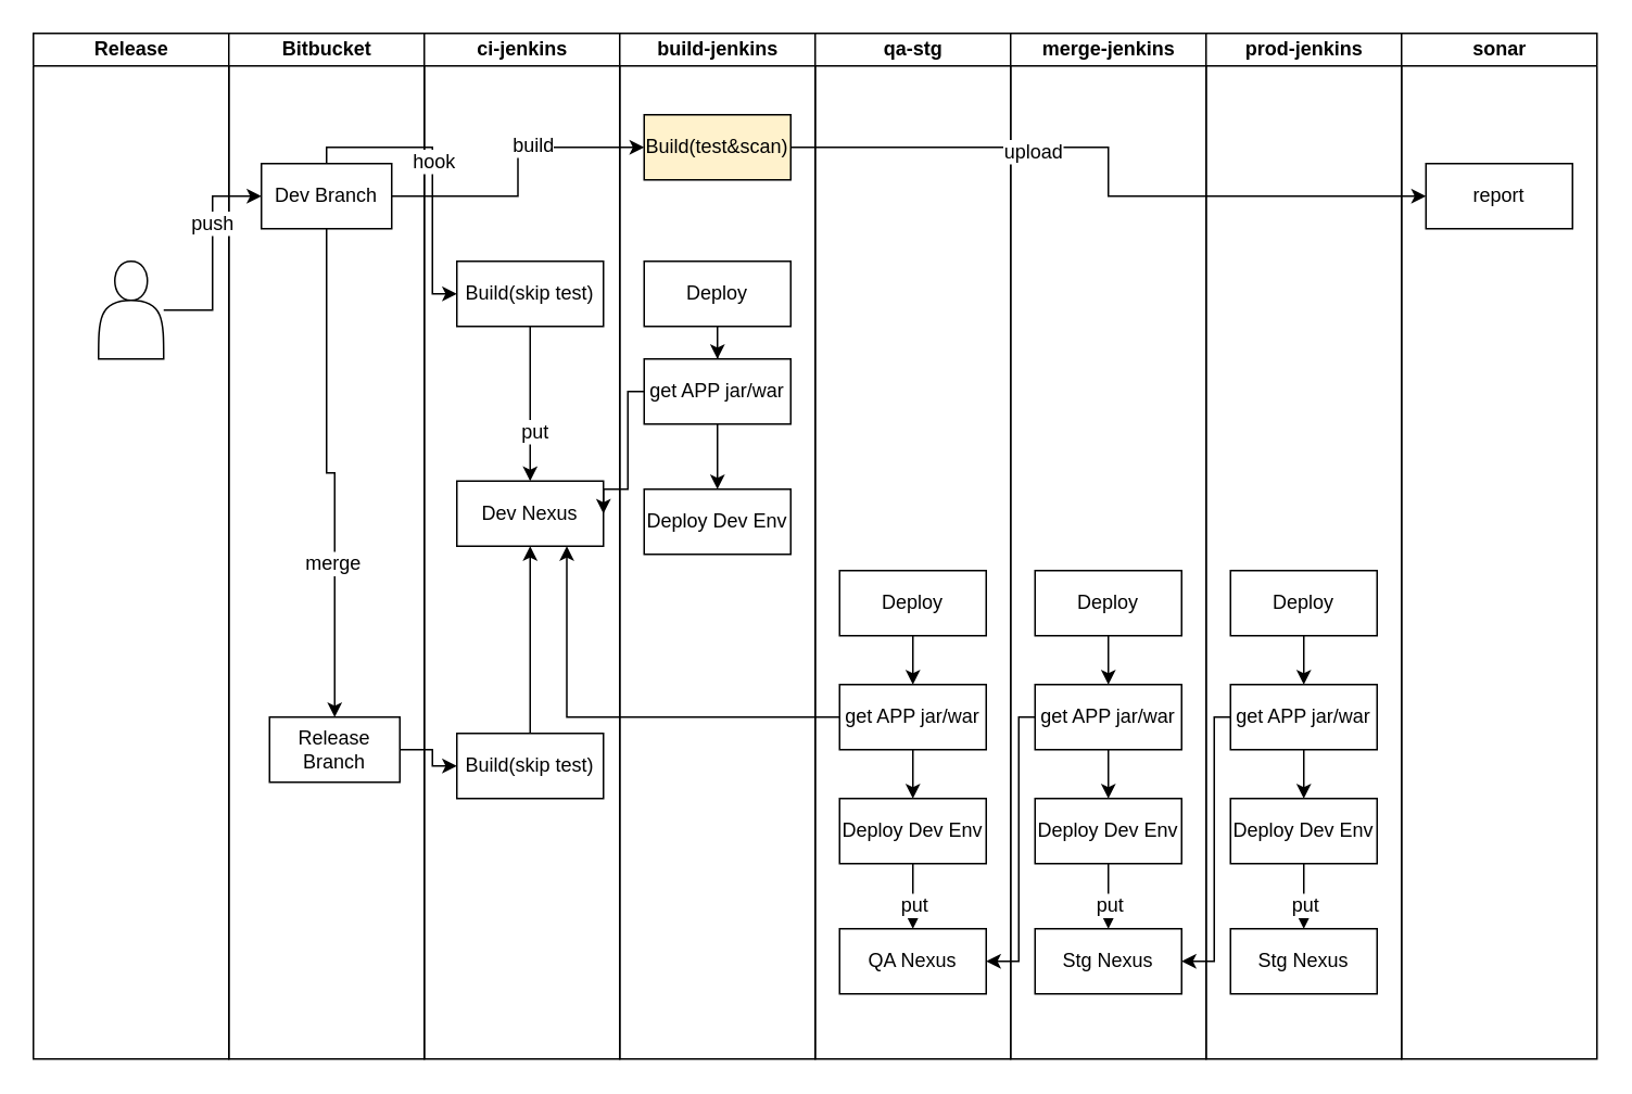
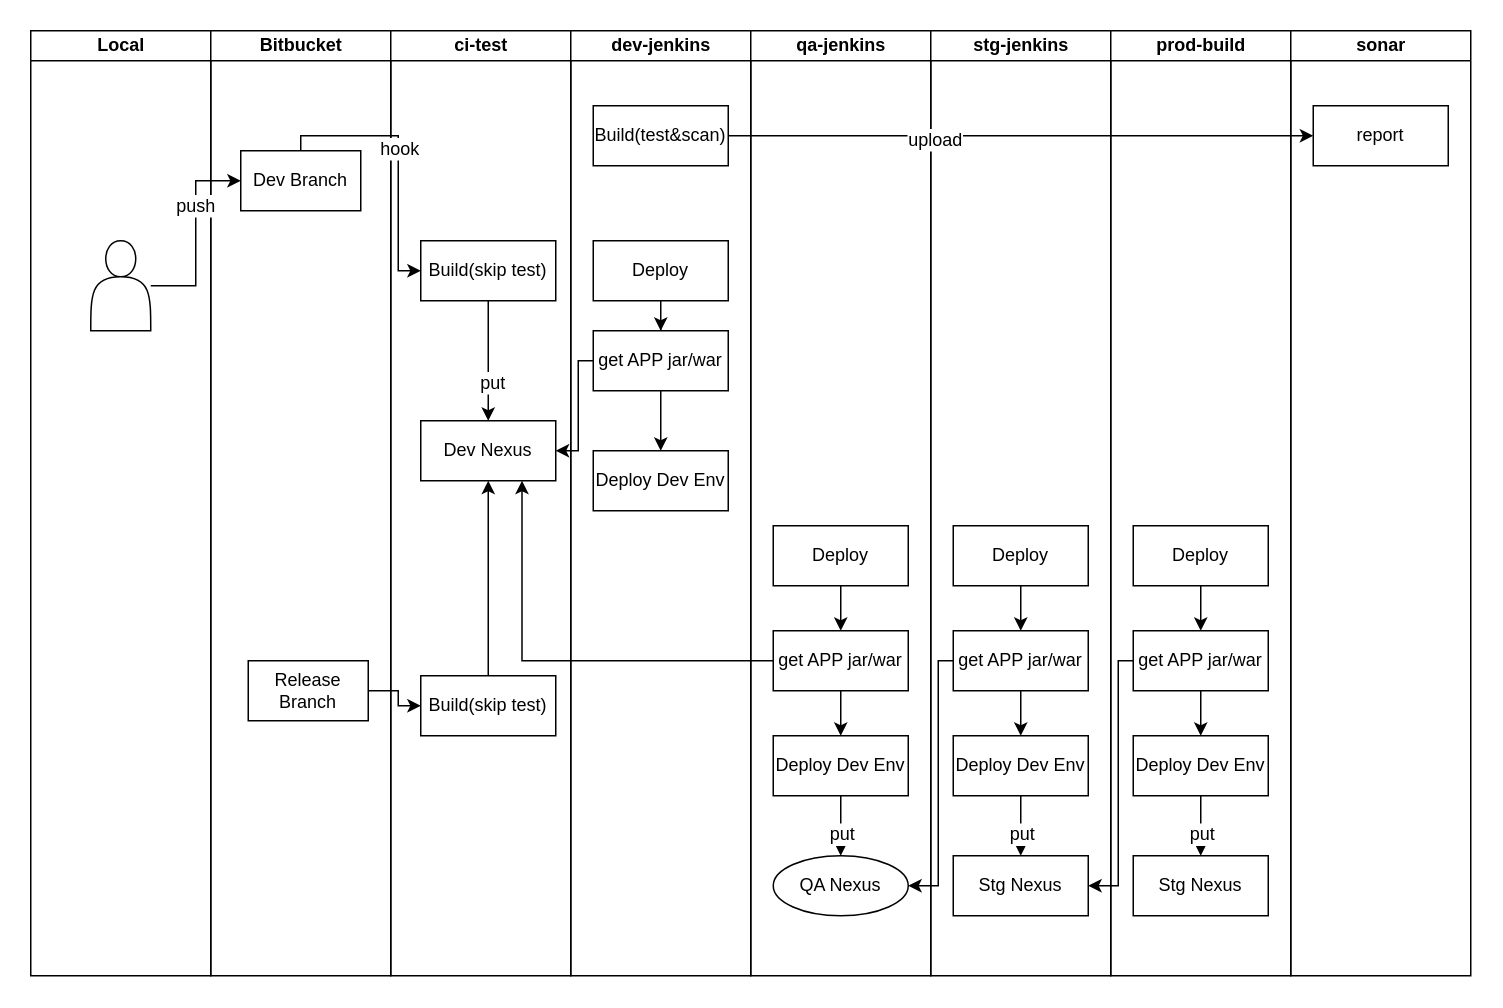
  <mxCell id="0" />
  <mxCell id="1" parent="0" />
- <mxCell id="2" value="Release" style="swimlane;html=1;startSize=20;" vertex="1" parent="1"><mxGeometry x="20" y="20" width="120" height="630" as="geometry"><mxRectangle y="20" width="70" height="1260" as="alternateBounds" /></mxGeometry></mxCell>
+ <mxCell id="2" value="Local" style="swimlane;html=1;startSize=20;" vertex="1" parent="1"><mxGeometry x="20" y="20" width="120" height="630" as="geometry"><mxRectangle y="20" width="70" height="1260" as="alternateBounds" /></mxGeometry></mxCell>
  <mxCell id="3" value="" style="shape=actor;whiteSpace=wrap;html=1;" vertex="1" parent="2"><mxGeometry x="40" y="140" width="40" height="60" as="geometry" /></mxCell>
  <mxCell id="4" value="Bitbucket" style="swimlane;html=1;startSize=20;" vertex="1" parent="1"><mxGeometry x="140" y="20" width="120" height="630" as="geometry" /></mxCell>
- <mxCell id="5" style="edgeStyle=orthogonalEdgeStyle;rounded=0;orthogonalLoop=1;jettySize=auto;html=1;" edge="1" parent="4" source="7" target="8"><mxGeometry relative="1" as="geometry" /></mxCell>
- <mxCell id="6" value="merge" style="text;html=1;resizable=0;points=[];align=center;verticalAlign=middle;labelBackgroundColor=#ffffff;" vertex="1" connectable="0" parent="5"><mxGeometry x="0.377" y="-2" relative="1" as="geometry"><mxPoint as="offset" /></mxGeometry></mxCell>
  <mxCell id="7" value="Dev Branch" style="rounded=0;whiteSpace=wrap;html=1;" vertex="1" parent="4"><mxGeometry x="20" y="80" width="80" height="40" as="geometry" /></mxCell>
  <mxCell id="8" value="Release Branch" style="rounded=0;whiteSpace=wrap;html=1;" vertex="1" parent="4"><mxGeometry x="25" y="420" width="80" height="40" as="geometry" /></mxCell>
- <mxCell id="9" value="ci-jenkins" style="swimlane;html=1;startSize=20;" vertex="1" parent="1"><mxGeometry x="260" y="20" width="120" height="630" as="geometry" /></mxCell>
+ <mxCell id="9" value="ci-test" style="swimlane;html=1;startSize=20;" vertex="1" parent="1"><mxGeometry x="260" y="20" width="120" height="630" as="geometry" /></mxCell>
  <mxCell id="10" value="" style="edgeStyle=orthogonalEdgeStyle;rounded=0;orthogonalLoop=1;jettySize=auto;html=1;" edge="1" parent="9" source="12" target="13"><mxGeometry relative="1" as="geometry" /></mxCell>
  <mxCell id="11" value="put" style="text;html=1;resizable=0;points=[];align=center;verticalAlign=middle;labelBackgroundColor=#ffffff;" vertex="1" connectable="0" parent="10"><mxGeometry x="0.344" y="2" relative="1" as="geometry"><mxPoint as="offset" /></mxGeometry></mxCell>
  <mxCell id="12" value="Build(skip test)" style="rounded=0;whiteSpace=wrap;html=1;" vertex="1" parent="9"><mxGeometry x="20" y="140" width="90" height="40" as="geometry" /></mxCell>
- <mxCell id="13" value="Dev Nexus" style="rounded=0;whiteSpace=wrap;html=1;" vertex="1" parent="9"><mxGeometry x="20" y="275" width="90" height="40" as="geometry" /></mxCell>
+ <mxCell id="13" value="Dev Nexus" style="rounded=0;whiteSpace=wrap;html=1;" vertex="1" parent="9"><mxGeometry x="20" y="260" width="90" height="40" as="geometry" /></mxCell>
  <mxCell id="14" style="edgeStyle=orthogonalEdgeStyle;rounded=0;orthogonalLoop=1;jettySize=auto;html=1;entryX=0.5;entryY=1;entryDx=0;entryDy=0;" edge="1" parent="9" source="15" target="13"><mxGeometry relative="1" as="geometry" /></mxCell>
  <mxCell id="15" value="Build(skip test)" style="rounded=0;whiteSpace=wrap;html=1;" vertex="1" parent="9"><mxGeometry x="20" y="430" width="90" height="40" as="geometry" /></mxCell>
- <mxCell id="16" value="build-jenkins" style="swimlane;html=1;startSize=20;" vertex="1" parent="1"><mxGeometry x="380" y="20" width="120" height="630" as="geometry"><mxRectangle y="20" width="70" height="1260" as="alternateBounds" /></mxGeometry></mxCell>
- <mxCell id="17" value="Build(test&amp;amp;scan)" style="rounded=0;whiteSpace=wrap;html=1;fillColor=#fff2cc;" vertex="1" parent="16"><mxGeometry x="15" y="50" width="90" height="40" as="geometry" /></mxCell>
+ <mxCell id="16" value="dev-jenkins" style="swimlane;html=1;startSize=20;" vertex="1" parent="1"><mxGeometry x="380" y="20" width="120" height="630" as="geometry"><mxRectangle y="20" width="70" height="1260" as="alternateBounds" /></mxGeometry></mxCell>
+ <mxCell id="17" value="Build(test&amp;amp;scan)" style="rounded=0;whiteSpace=wrap;html=1;" vertex="1" parent="16"><mxGeometry x="15" y="50" width="90" height="40" as="geometry" /></mxCell>
  <mxCell id="18" value="" style="edgeStyle=orthogonalEdgeStyle;rounded=0;orthogonalLoop=1;jettySize=auto;html=1;" edge="1" parent="16" source="19" target="21"><mxGeometry relative="1" as="geometry" /></mxCell>
  <mxCell id="19" value="Deploy" style="rounded=0;whiteSpace=wrap;html=1;" vertex="1" parent="16"><mxGeometry x="15" y="140" width="90" height="40" as="geometry" /></mxCell>
  <mxCell id="20" value="" style="edgeStyle=orthogonalEdgeStyle;rounded=0;orthogonalLoop=1;jettySize=auto;html=1;" edge="1" parent="16" source="21" target="22"><mxGeometry relative="1" as="geometry" /></mxCell>
  <mxCell id="21" value="get APP jar/war" style="rounded=0;whiteSpace=wrap;html=1;" vertex="1" parent="16"><mxGeometry x="15" y="200" width="90" height="40" as="geometry" /></mxCell>
  <mxCell id="22" value="Deploy Dev Env" style="rounded=0;whiteSpace=wrap;html=1;" vertex="1" parent="16"><mxGeometry x="15" y="280" width="90" height="40" as="geometry" /></mxCell>
- <mxCell id="23" value="qa-stg" style="swimlane;html=1;startSize=20;" vertex="1" parent="1"><mxGeometry x="500" y="20" width="120" height="630" as="geometry" /></mxCell>
+ <mxCell id="23" value="qa-jenkins" style="swimlane;html=1;startSize=20;" vertex="1" parent="1"><mxGeometry x="500" y="20" width="120" height="630" as="geometry" /></mxCell>
  <mxCell id="24" style="edgeStyle=orthogonalEdgeStyle;rounded=0;orthogonalLoop=1;jettySize=auto;html=1;" edge="1" parent="23" source="25" target="27"><mxGeometry relative="1" as="geometry" /></mxCell>
  <mxCell id="25" value="Deploy" style="rounded=0;whiteSpace=wrap;html=1;" vertex="1" parent="23"><mxGeometry x="15" y="330" width="90" height="40" as="geometry" /></mxCell>
  <mxCell id="26" style="edgeStyle=orthogonalEdgeStyle;rounded=0;orthogonalLoop=1;jettySize=auto;html=1;entryX=0.5;entryY=0;entryDx=0;entryDy=0;" edge="1" parent="23" source="27" target="30"><mxGeometry relative="1" as="geometry" /></mxCell>
  <mxCell id="27" value="get APP jar/war" style="rounded=0;whiteSpace=wrap;html=1;" vertex="1" parent="23"><mxGeometry x="15" y="400" width="90" height="40" as="geometry" /></mxCell>
  <mxCell id="28" style="edgeStyle=orthogonalEdgeStyle;rounded=0;orthogonalLoop=1;jettySize=auto;html=1;entryX=0.5;entryY=0;entryDx=0;entryDy=0;" edge="1" parent="23" source="30" target="31"><mxGeometry relative="1" as="geometry" /></mxCell>
  <mxCell id="29" value="put" style="text;html=1;resizable=0;points=[];align=center;verticalAlign=middle;labelBackgroundColor=#ffffff;" vertex="1" connectable="0" parent="28"><mxGeometry x="0.262" relative="1" as="geometry"><mxPoint as="offset" /></mxGeometry></mxCell>
  <mxCell id="30" value="Deploy Dev Env" style="rounded=0;whiteSpace=wrap;html=1;" vertex="1" parent="23"><mxGeometry x="15" y="470" width="90" height="40" as="geometry" /></mxCell>
- <mxCell id="31" value="QA Nexus" style="rounded=0;whiteSpace=wrap;html=1;" vertex="1" parent="23"><mxGeometry x="15" y="550" width="90" height="40" as="geometry" /></mxCell>
- <mxCell id="32" value="merge-jenkins" style="swimlane;html=1;startSize=20;" vertex="1" parent="1"><mxGeometry x="620" y="20" width="120" height="630" as="geometry" /></mxCell>
+ <mxCell id="31" value="QA Nexus" style="ellipse;whiteSpace=wrap;html=1;" vertex="1" parent="23"><mxGeometry x="15" y="550" width="90" height="40" as="geometry" /></mxCell>
+ <mxCell id="32" value="stg-jenkins" style="swimlane;html=1;startSize=20;" vertex="1" parent="1"><mxGeometry x="620" y="20" width="120" height="630" as="geometry" /></mxCell>
  <mxCell id="33" value="Deploy" style="rounded=0;whiteSpace=wrap;html=1;" vertex="1" parent="32"><mxGeometry x="15" y="330" width="90" height="40" as="geometry" /></mxCell>
  <mxCell id="34" value="get APP jar/war" style="rounded=0;whiteSpace=wrap;html=1;" vertex="1" parent="32"><mxGeometry x="15" y="400" width="90" height="40" as="geometry" /></mxCell>
  <mxCell id="35" style="edgeStyle=orthogonalEdgeStyle;rounded=0;orthogonalLoop=1;jettySize=auto;html=1;" edge="1" parent="32" source="33" target="34"><mxGeometry relative="1" as="geometry" /></mxCell>
  <mxCell id="36" value="Deploy Dev Env" style="rounded=0;whiteSpace=wrap;html=1;" vertex="1" parent="32"><mxGeometry x="15" y="470" width="90" height="40" as="geometry" /></mxCell>
  <mxCell id="37" style="edgeStyle=orthogonalEdgeStyle;rounded=0;orthogonalLoop=1;jettySize=auto;html=1;entryX=0.5;entryY=0;entryDx=0;entryDy=0;" edge="1" parent="32" source="34" target="36"><mxGeometry relative="1" as="geometry" /></mxCell>
  <mxCell id="38" value="Stg Nexus" style="rounded=0;whiteSpace=wrap;html=1;" vertex="1" parent="32"><mxGeometry x="15" y="550" width="90" height="40" as="geometry" /></mxCell>
  <mxCell id="39" style="edgeStyle=orthogonalEdgeStyle;rounded=0;orthogonalLoop=1;jettySize=auto;html=1;entryX=0.5;entryY=0;entryDx=0;entryDy=0;" edge="1" parent="32" source="36" target="38"><mxGeometry relative="1" as="geometry" /></mxCell>
  <mxCell id="40" value="put" style="text;html=1;resizable=0;points=[];align=center;verticalAlign=middle;labelBackgroundColor=#ffffff;" vertex="1" connectable="0" parent="39"><mxGeometry x="0.262" relative="1" as="geometry"><mxPoint as="offset" /></mxGeometry></mxCell>
- <mxCell id="41" value="prod-jenkins" style="swimlane;html=1;startSize=20;" vertex="1" parent="1"><mxGeometry x="740" y="20" width="120" height="630" as="geometry" /></mxCell>
+ <mxCell id="41" value="prod-build" style="swimlane;html=1;startSize=20;" vertex="1" parent="1"><mxGeometry x="740" y="20" width="120" height="630" as="geometry" /></mxCell>
  <mxCell id="42" value="Deploy" style="rounded=0;whiteSpace=wrap;html=1;" vertex="1" parent="41"><mxGeometry x="15" y="330" width="90" height="40" as="geometry" /></mxCell>
  <mxCell id="43" value="get APP jar/war" style="rounded=0;whiteSpace=wrap;html=1;" vertex="1" parent="41"><mxGeometry x="15" y="400" width="90" height="40" as="geometry" /></mxCell>
  <mxCell id="44" style="edgeStyle=orthogonalEdgeStyle;rounded=0;orthogonalLoop=1;jettySize=auto;html=1;" edge="1" parent="41" source="42" target="43"><mxGeometry relative="1" as="geometry" /></mxCell>
  <mxCell id="45" value="Deploy Dev Env" style="rounded=0;whiteSpace=wrap;html=1;" vertex="1" parent="41"><mxGeometry x="15" y="470" width="90" height="40" as="geometry" /></mxCell>
  <mxCell id="46" style="edgeStyle=orthogonalEdgeStyle;rounded=0;orthogonalLoop=1;jettySize=auto;html=1;entryX=0.5;entryY=0;entryDx=0;entryDy=0;" edge="1" parent="41" source="43" target="45"><mxGeometry relative="1" as="geometry" /></mxCell>
  <mxCell id="47" value="Stg Nexus" style="rounded=0;whiteSpace=wrap;html=1;" vertex="1" parent="41"><mxGeometry x="15" y="550" width="90" height="40" as="geometry" /></mxCell>
  <mxCell id="48" style="edgeStyle=orthogonalEdgeStyle;rounded=0;orthogonalLoop=1;jettySize=auto;html=1;entryX=0.5;entryY=0;entryDx=0;entryDy=0;" edge="1" parent="41" source="45" target="47"><mxGeometry relative="1" as="geometry" /></mxCell>
  <mxCell id="49" value="put" style="text;html=1;resizable=0;points=[];align=center;verticalAlign=middle;labelBackgroundColor=#ffffff;" vertex="1" connectable="0" parent="48"><mxGeometry x="0.262" relative="1" as="geometry"><mxPoint as="offset" /></mxGeometry></mxCell>
  <mxCell id="50" style="edgeStyle=orthogonalEdgeStyle;rounded=0;orthogonalLoop=1;jettySize=auto;html=1;entryX=0;entryY=0.5;entryDx=0;entryDy=0;" edge="1" parent="1" source="3" target="7"><mxGeometry relative="1" as="geometry" /></mxCell>
  <mxCell id="51" value="push" style="text;html=1;resizable=0;points=[];align=center;verticalAlign=middle;labelBackgroundColor=#ffffff;" vertex="1" connectable="0" parent="50"><mxGeometry x="0.287" y="1" relative="1" as="geometry"><mxPoint as="offset" /></mxGeometry></mxCell>
  <mxCell id="52" style="edgeStyle=orthogonalEdgeStyle;rounded=0;orthogonalLoop=1;jettySize=auto;html=1;entryX=0;entryY=0.5;entryDx=0;entryDy=0;" edge="1" parent="1" source="7" target="12"><mxGeometry relative="1" as="geometry"><Array as="points"><mxPoint x="265" y="90" /><mxPoint x="265" y="180" /></Array></mxGeometry></mxCell>
  <mxCell id="53" value="hook" style="text;html=1;resizable=0;points=[];align=center;verticalAlign=middle;labelBackgroundColor=#ffffff;" vertex="1" connectable="0" parent="52"><mxGeometry x="-0.077" relative="1" as="geometry"><mxPoint as="offset" /></mxGeometry></mxCell>
- <mxCell id="54" style="edgeStyle=orthogonalEdgeStyle;rounded=0;orthogonalLoop=1;jettySize=auto;html=1;" edge="1" parent="1" source="7" target="17"><mxGeometry relative="1" as="geometry" /></mxCell>
- <mxCell id="55" value="build" style="text;html=1;resizable=0;points=[];align=center;verticalAlign=middle;labelBackgroundColor=#ffffff;" vertex="1" connectable="0" parent="54"><mxGeometry x="0.252" y="2" relative="1" as="geometry"><mxPoint as="offset" /></mxGeometry></mxCell>
  <mxCell id="56" style="edgeStyle=orthogonalEdgeStyle;rounded=0;orthogonalLoop=1;jettySize=auto;html=1;entryX=1;entryY=0.5;entryDx=0;entryDy=0;" edge="1" parent="1" source="21" target="13"><mxGeometry relative="1" as="geometry"><Array as="points"><mxPoint x="385" y="240" /><mxPoint x="385" y="300" /></Array></mxGeometry></mxCell>
  <mxCell id="57" style="edgeStyle=orthogonalEdgeStyle;rounded=0;orthogonalLoop=1;jettySize=auto;html=1;entryX=0;entryY=0.5;entryDx=0;entryDy=0;" edge="1" parent="1" source="8" target="15"><mxGeometry relative="1" as="geometry" /></mxCell>
  <mxCell id="58" style="edgeStyle=orthogonalEdgeStyle;rounded=0;orthogonalLoop=1;jettySize=auto;html=1;entryX=0.75;entryY=1;entryDx=0;entryDy=0;" edge="1" parent="1" source="27" target="13"><mxGeometry relative="1" as="geometry" /></mxCell>
  <mxCell id="59" style="edgeStyle=orthogonalEdgeStyle;rounded=0;orthogonalLoop=1;jettySize=auto;html=1;entryX=1;entryY=0.5;entryDx=0;entryDy=0;" edge="1" parent="1" source="34" target="31"><mxGeometry relative="1" as="geometry"><Array as="points"><mxPoint x="625" y="440" /><mxPoint x="625" y="590" /></Array></mxGeometry></mxCell>
  <mxCell id="60" style="edgeStyle=orthogonalEdgeStyle;rounded=0;orthogonalLoop=1;jettySize=auto;html=1;entryX=1;entryY=0.5;entryDx=0;entryDy=0;" edge="1" parent="1" source="43" target="38"><mxGeometry relative="1" as="geometry"><Array as="points"><mxPoint x="745" y="440" /><mxPoint x="745" y="590" /></Array></mxGeometry></mxCell>
  <mxCell id="61" value="sonar" style="swimlane;html=1;startSize=20;" vertex="1" parent="1"><mxGeometry x="860" y="20" width="120" height="630" as="geometry" /></mxCell>
  <mxCell id="62" style="edgeStyle=orthogonalEdgeStyle;rounded=0;orthogonalLoop=1;jettySize=auto;html=1;" edge="1" parent="61"><mxGeometry relative="1" as="geometry"><mxPoint x="60" y="370" as="sourcePoint" /></mxGeometry></mxCell>
  <mxCell id="63" style="edgeStyle=orthogonalEdgeStyle;rounded=0;orthogonalLoop=1;jettySize=auto;html=1;entryX=0.5;entryY=0;entryDx=0;entryDy=0;" edge="1" parent="61"><mxGeometry relative="1" as="geometry"><mxPoint x="60" y="440" as="sourcePoint" /></mxGeometry></mxCell>
  <mxCell id="64" style="edgeStyle=orthogonalEdgeStyle;rounded=0;orthogonalLoop=1;jettySize=auto;html=1;entryX=0.5;entryY=0;entryDx=0;entryDy=0;" edge="1" parent="61"><mxGeometry relative="1" as="geometry"><mxPoint x="60" y="510" as="sourcePoint" /></mxGeometry></mxCell>
  <mxCell id="65" value="put" style="text;html=1;resizable=0;points=[];align=center;verticalAlign=middle;labelBackgroundColor=#ffffff;" vertex="1" connectable="0" parent="64"><mxGeometry x="0.262" relative="1" as="geometry"><mxPoint as="offset" /></mxGeometry></mxCell>
- <mxCell id="66" value="report" style="rounded=0;whiteSpace=wrap;html=1;" vertex="1" parent="61"><mxGeometry x="15" y="80" width="90" height="40" as="geometry" /></mxCell>
+ <mxCell id="66" value="report" style="rounded=0;whiteSpace=wrap;html=1;" vertex="1" parent="61"><mxGeometry x="15" y="50" width="90" height="40" as="geometry" /></mxCell>
  <mxCell id="67" style="edgeStyle=orthogonalEdgeStyle;rounded=0;orthogonalLoop=1;jettySize=auto;html=1;entryX=0;entryY=0.5;entryDx=0;entryDy=0;" edge="1" parent="1" source="17" target="66"><mxGeometry relative="1" as="geometry" /></mxCell>
  <mxCell id="68" value="upload" style="text;html=1;resizable=0;points=[];align=center;verticalAlign=middle;labelBackgroundColor=#ffffff;" vertex="1" connectable="0" parent="67"><mxGeometry x="-0.297" y="-2" relative="1" as="geometry"><mxPoint as="offset" /></mxGeometry></mxCell>
